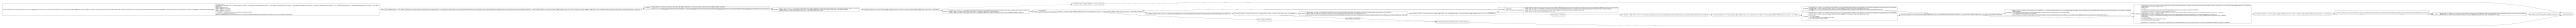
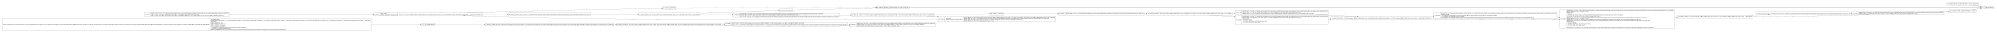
  digraph {
    fontname="Noto Sans"
    rankdir=LR
    node [fontname="Noto Sans" shape=record]
    edge [fontname="Noto Sans"]
    n1 [label="{0\:\ ?|MTH_ENTER_BLOCK\l}"]
    n2 [label="{2\:\ 0x0000|0x0000: IGET  (r0 I:androidx.constraintlayout.core.SolverVariable) = (r7 I:androidx.constraintlayout.core.ArrayLinkedVariables) androidx.constraintlayout.core.ArrayLinkedVariables.candidate androidx.constraintlayout.core.SolverVariable  (LINE:369)\l}"]
    n3 [label="{3\:\ 0x0002|0x0002: IF  (r0 I:??[int, boolean, OBJECT, ARRAY, byte, short, char]) != (r8 I:??[int, boolean, OBJECT, ARRAY, byte, short, char] A[D('variable' androidx.constraintlayout.core.SolverVariable)])  \-\> B:5:0x0007 \l}"]
    n4 [label="{4\:\ 0x0004|0x0004: CONST  (r0 I:??[int, float, boolean, short, byte, char, OBJECT, ARRAY]) = (0 ??[int, float, boolean, short, byte, char, OBJECT, ARRAY])  (LINE:370)\l0x0005: IPUT  (r0 I:androidx.constraintlayout.core.SolverVariable), (r7 I:androidx.constraintlayout.core.ArrayLinkedVariables) androidx.constraintlayout.core.ArrayLinkedVariables.candidate androidx.constraintlayout.core.SolverVariable \l}"]
    n5 [label="{5\:\ 0x0007|0x0007: IGET  (r0 I:int) = (r7 I:androidx.constraintlayout.core.ArrayLinkedVariables) androidx.constraintlayout.core.ArrayLinkedVariables.mHead int  (LINE:372)\l0x0009: CONST  (r1 I:??[int, float, boolean, short, byte, char, OBJECT, ARRAY]) = (0 ??[int, float, boolean, short, byte, char, OBJECT, ARRAY]) \l0x000a: CONST  (r2 I:??[int, float, short, byte, char]) = (\-1 ??[int, float, short, byte, char]) \l}"]
-   n6 [label="{6\:\ 0x000b|0x000b: IF  (r0 I:??[int, boolean, OBJECT, ARRAY, byte, short, char]) != (r2 I:??[int, boolean, OBJECT, ARRAY, byte, short, char])  \-\> B:8:0x000e \l}"]
    n7 [label="{7\:\ 0x000d|RETURN\l|0x000d: RETURN  (r1 I:float)  (LINE:373)\l}"]
    n8 [label="{8\:\ 0x000e|0x000e: IGET  (r0 I:int) = (r7 I:androidx.constraintlayout.core.ArrayLinkedVariables) androidx.constraintlayout.core.ArrayLinkedVariables.mHead int  (LINE:375)\l0x0010: CONST  (r3 I:??[int, float, short, byte, char]) = (\-1 ??[int, float, short, byte, char])  (LINE:376)\l0x0011: CONST  (r4 I:??[int, float, boolean, short, byte, char, OBJECT, ARRAY]) = (0 ??[int, float, boolean, short, byte, char, OBJECT, ARRAY])  (LINE:377)\l}"]
    n9 [label="{1\:\ ?|MTH_EXIT_BLOCK\l}"]
    n10 [label="{9\:\ 0x0012|LOOP_START\lLOOP:0: B:9:0x0012\-\>B:25:0x0053\l|0x0012: IF  (r0 I:??[int, boolean, OBJECT, ARRAY, byte, short, char] A[D('current' int)]) == (r2 I:??[int, boolean, OBJECT, ARRAY, byte, short, char])  \-\> B:27:0x005b  (LINE:378)\l}"]
    n11 [label="{10\:\ 0x0014|0x0014: IGET  (r5 I:int) = (r7 I:androidx.constraintlayout.core.ArrayLinkedVariables) androidx.constraintlayout.core.ArrayLinkedVariables.currentSize int \l}"]
    n12 [label="{27\:\ 0x005b|SYNTHETIC\l}"]
    n13 [label="{11\:\ 0x0016|0x0016: IF  (r4 I:??[int, byte, short, char] A[D('counter' int)]) \>= (r5 I:??[int, byte, short, char])  \-\> B:28:0x005b \l}"]
    n14 [label="{26\:\ 0x005b|RETURN\l|0x005b: RETURN  (r1 I:float)  (LINE:402)\l}"]
    n15 [label="{12\:\ 0x0018|0x0018: IGET  (r5 I:int[]) = (r7 I:androidx.constraintlayout.core.ArrayLinkedVariables) androidx.constraintlayout.core.ArrayLinkedVariables.mArrayIndices int[]  (LINE:379)\l0x001a: AGET  (r5 I:??[int, float, short, byte, char]) = (r5 I:??[int, float][]), (r0 I:??[int, short, byte, char] A[D('current' int)]) \l0x001c: IGET  (r6 I:int) = (r8 I:androidx.constraintlayout.core.SolverVariable A[D('variable' androidx.constraintlayout.core.SolverVariable)]) androidx.constraintlayout.core.SolverVariable.id int  (LINE:380)\l}"]
    n16 [label="{28\:\ 0x005b|SYNTHETIC\l}"]
    n17 [label="{13\:\ 0x001e|0x001e: IF  (r5 I:??[int, boolean, OBJECT, ARRAY, byte, short, char] A[D('idx' int)]) != (r6 I:??[int, boolean, OBJECT, ARRAY, byte, short, char])  \-\> B:25:0x0053 \l}"]
    n18 [label="{25\:\ 0x0053|LOOP_END\lLOOP:0: B:9:0x0012\-\>B:25:0x0053\l|0x0053: MOVE  (r3 I:??[int, float, boolean, short, byte, char, OBJECT, ARRAY] A[D('previous' int)]) = (r0 I:??[int, float, boolean, short, byte, char, OBJECT, ARRAY] A[D('current' int)])  (LINE:399)\l0x0054: IGET  (r6 I:int[]) = (r7 I:androidx.constraintlayout.core.ArrayLinkedVariables) androidx.constraintlayout.core.ArrayLinkedVariables.mArrayNextIndices int[]  (LINE:400)\l0x0056: AGET  (r0 I:??[int, float, short, byte, char]) = (r6 I:??[int, float][]), (r0 I:??[int, short, byte, char] A[D('current' int)]) \l0x0058: ARITH  (r4 I:int) = (r4 I:int A[D('counter' int)]) + (1 int) \l}"]
    n19 [label="{29\:\ 0x0020|SYNTHETIC\l}"]
    n20 [label="{14\:\ 0x0020|0x0020: IGET  (r1 I:int) = (r7 I:androidx.constraintlayout.core.ArrayLinkedVariables) androidx.constraintlayout.core.ArrayLinkedVariables.mHead int  (LINE:381)\l}"]
    n21 [label="{15\:\ 0x0022|0x0022: IF  (r0 I:??[int, boolean, OBJECT, ARRAY, byte, short, char] A[D('current' int)]) != (r1 I:??[int, boolean, OBJECT, ARRAY, byte, short, char])  \-\> B:17:0x002b \l}"]
    n22 [label="{16\:\ 0x0024|0x0024: IGET  (r1 I:int[]) = (r7 I:androidx.constraintlayout.core.ArrayLinkedVariables) androidx.constraintlayout.core.ArrayLinkedVariables.mArrayNextIndices int[]  (LINE:382)\l0x0026: AGET  (r1 I:??[int, float, short, byte, char]) = (r1 I:??[int, float][]), (r0 I:??[int, short, byte, char] A[D('current' int)]) \l0x0028: IPUT  (r1 I:int), (r7 I:androidx.constraintlayout.core.ArrayLinkedVariables) androidx.constraintlayout.core.ArrayLinkedVariables.mHead int \l}"]
    n23 [label="{17\:\ 0x002b|0x002b: IGET  (r1 I:int[]) = (r7 I:androidx.constraintlayout.core.ArrayLinkedVariables) androidx.constraintlayout.core.ArrayLinkedVariables.mArrayNextIndices int[]  (LINE:384)\l0x002d: AGET  (r6 I:??[int, float, short, byte, char]) = (r1 I:??[int, float][]), (r0 I:??[int, short, byte, char] A[D('current' int)]) \l0x002f: APUT  \l  (r1 I:??[int, float][])\l  (r3 I:??[int, short, byte, char] A[D('previous' int)])\l  (r6 I:??[int, float, short, byte, char])\l \l}"]
    n24 [label="{18\:\ 0x0031|0x0031: IF  (r9 I:??[int, boolean, OBJECT, ARRAY, byte, short, char] A[D('removeFromDefinition' boolean)]) == (0 ??[int, boolean, OBJECT, ARRAY, byte, short, char])  \-\> B:20:0x0038  (LINE:387)\l}"]
    n25 [label="{19\:\ 0x0033|0x0033: IGET  (r1 I:androidx.constraintlayout.core.ArrayRow) = (r7 I:androidx.constraintlayout.core.ArrayLinkedVariables) androidx.constraintlayout.core.ArrayLinkedVariables.mRow androidx.constraintlayout.core.ArrayRow  (LINE:388)\l0x0035: INVOKE  \l  (r8 I:androidx.constraintlayout.core.SolverVariable A[D('variable' androidx.constraintlayout.core.SolverVariable)])\l  (r1 I:androidx.constraintlayout.core.ArrayRow)\l type: VIRTUAL call: androidx.constraintlayout.core.SolverVariable.removeFromRow(androidx.constraintlayout.core.ArrayRow):void A[MD:(androidx.constraintlayout.core.ArrayRow):void (m)]\l}"]
    n26 [label="{20\:\ 0x0038|0x0038: IGET  (r1 I:int) = (r8 I:androidx.constraintlayout.core.SolverVariable A[D('variable' androidx.constraintlayout.core.SolverVariable)]) androidx.constraintlayout.core.SolverVariable.usageInRowCount int  (LINE:390)\l0x003a: ARITH  (r1 I:int) = (r1 I:int) + (\-1 int) \l0x603c: IPUT  \l  (r1 I:int)\l  (r8 I:androidx.constraintlayout.core.SolverVariable A[D('variable' androidx.constraintlayout.core.SolverVariable)])\l androidx.constraintlayout.core.SolverVariable.usageInRowCount int \l0x003e: IGET  (r1 I:int) = (r7 I:androidx.constraintlayout.core.ArrayLinkedVariables) androidx.constraintlayout.core.ArrayLinkedVariables.currentSize int  (LINE:391)\l0x0040: ARITH  (r1 I:int) = (r1 I:int) + (\-1 int) \l0x0042: IPUT  (r1 I:int), (r7 I:androidx.constraintlayout.core.ArrayLinkedVariables) androidx.constraintlayout.core.ArrayLinkedVariables.currentSize int \l0x0044: IGET  (r1 I:int[]) = (r7 I:androidx.constraintlayout.core.ArrayLinkedVariables) androidx.constraintlayout.core.ArrayLinkedVariables.mArrayIndices int[]  (LINE:392)\l0x0046: APUT  \l  (r1 I:??[int, float][])\l  (r0 I:??[int, short, byte, char] A[D('current' int)])\l  (r2 I:??[int, float, short, byte, char])\l \l0x0048: IGET  (r1 I:boolean) = (r7 I:androidx.constraintlayout.core.ArrayLinkedVariables) androidx.constraintlayout.core.ArrayLinkedVariables.mDidFillOnce boolean  (LINE:393)\l}"]
    n27 [label="{21\:\ 0x004a|0x004a: IF  (r1 I:??[int, boolean, OBJECT, ARRAY, byte, short, char]) == (0 ??[int, boolean, OBJECT, ARRAY, byte, short, char])  \-\> B:23:0x004e \l}"]
    n28 [label="{22\:\ 0x004c|0x004c: IPUT  (r0 I:int A[D('current' int)]), (r7 I:androidx.constraintlayout.core.ArrayLinkedVariables) androidx.constraintlayout.core.ArrayLinkedVariables.mLast int  (LINE:395)\l}"]
    n29 [label="{23\:\ 0x004e|0x004e: IGET  (r1 I:float[]) = (r7 I:androidx.constraintlayout.core.ArrayLinkedVariables) androidx.constraintlayout.core.ArrayLinkedVariables.mArrayValues float[]  (LINE:397)\l0x0050: AGET  (r1 I:??[int, float, short, byte, char]) = (r1 I:??[int, float][]), (r0 I:??[int, short, byte, char] A[D('current' int)]) \l}"]
    n30 [label="{24\:\ 0x0052|RETURN\l|0x0052: RETURN  (r1 I:float) \l}"]
    n31 [label="{public final float androidx.constraintlayout.core.ArrayLinkedVariables.remove((r7 'this' I:androidx.constraintlayout.core.ArrayLinkedVariables A[IMMUTABLE_TYPE, THIS]), (r8 I:androidx.constraintlayout.core.SolverVariable A[D('variable' androidx.constraintlayout.core.SolverVariable), IMMUTABLE_TYPE, METHOD_ARGUMENT]), (r9 I:boolean A[D('removeFromDefinition' boolean), IMMUTABLE_TYPE, METHOD_ARGUMENT]))  | USE_LINES_HINTS\lCROSS_EDGE: B:24:0x0052 \-\> B:1:?, CROSS_EDGE: B:21:0x004a \-\> B:23:0x004e, CROSS_EDGE: B:18:0x0031 \-\> B:20:0x0038, CROSS_EDGE: B:17:0x002b \-\> B:18:0x0031, BACK_EDGE: B:25:0x0053 \-\> B:9:0x0012, CROSS_EDGE: B:26:0x005b \-\> B:1:?, CROSS_EDGE: B:9:0x0012 \-\> B:26:0x005b, CROSS_EDGE: B:3:0x0002 \-\> B:5:0x0007\lDebug Info:\l  0x001c\-0x0058: r5 'idx' I\l  0x0010\-0x005b: r0 'current' I\l  0x0011\-0x005b: r3 'previous' I\l  0x0012\-0x005b: r4 'counter' I\l  \-1 \-0x005b: r8 'variable' Landroidx\/constraintlayout\/core\/SolverVariable;\l  \-1 \-0x005b: r9 'removeFromDefinition' Z\lMETHOD_OVERRIDE: [androidx.constraintlayout.core.ArrayRow.ArrayRowVariables.remove(androidx.constraintlayout.core.SolverVariable, boolean):float]\l}"]
    n1 -> n2
    n2 -> n3
    n3 -> n4 [style=dashed]
    n3 -> n5
    n4 -> n5
-   n5 -> n6
-   n6 -> n7 [style=dashed]
-   n6 -> n8
    n7 -> n9
    n8 -> n10
    n10 -> n11 [style=dashed]
    n10 -> n12
    n11 -> n13
    n12 -> n14 [style=dashed]
    n13 -> n15 [style=dashed]
    n13 -> n16
    n14 -> n9
    n15 -> n17
    n16 -> n14
    n17 -> n18
    n17 -> n19 [style=dashed]
    n18 -> n10
    n19 -> n20
    n20 -> n21
    n21 -> n22 [style=dashed]
    n21 -> n23
    n22 -> n24
    n23 -> n24
    n24 -> n25 [style=dashed]
    n24 -> n26
    n25 -> n26
    n26 -> n27
    n27 -> n28 [style=dashed]
    n27 -> n29
    n28 -> n29
    n29 -> n30
    n30 -> n9
    n31 -> n1
  }
